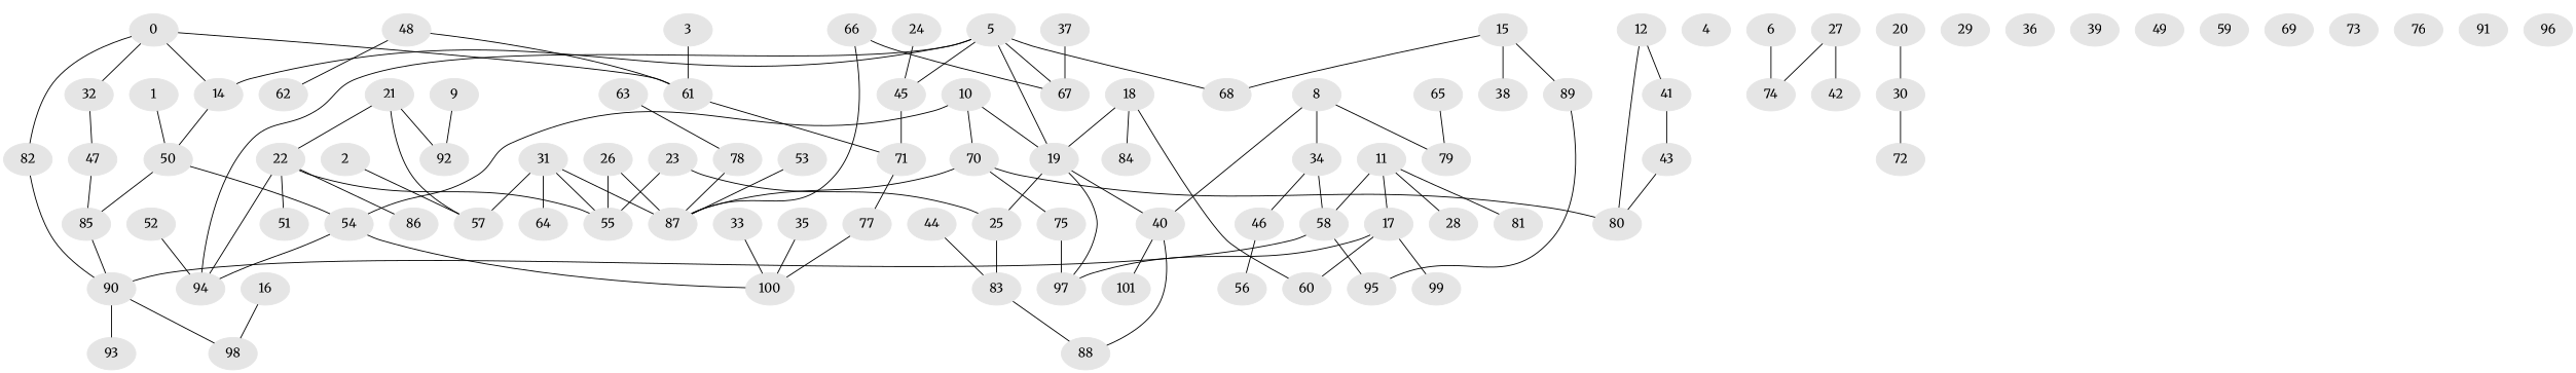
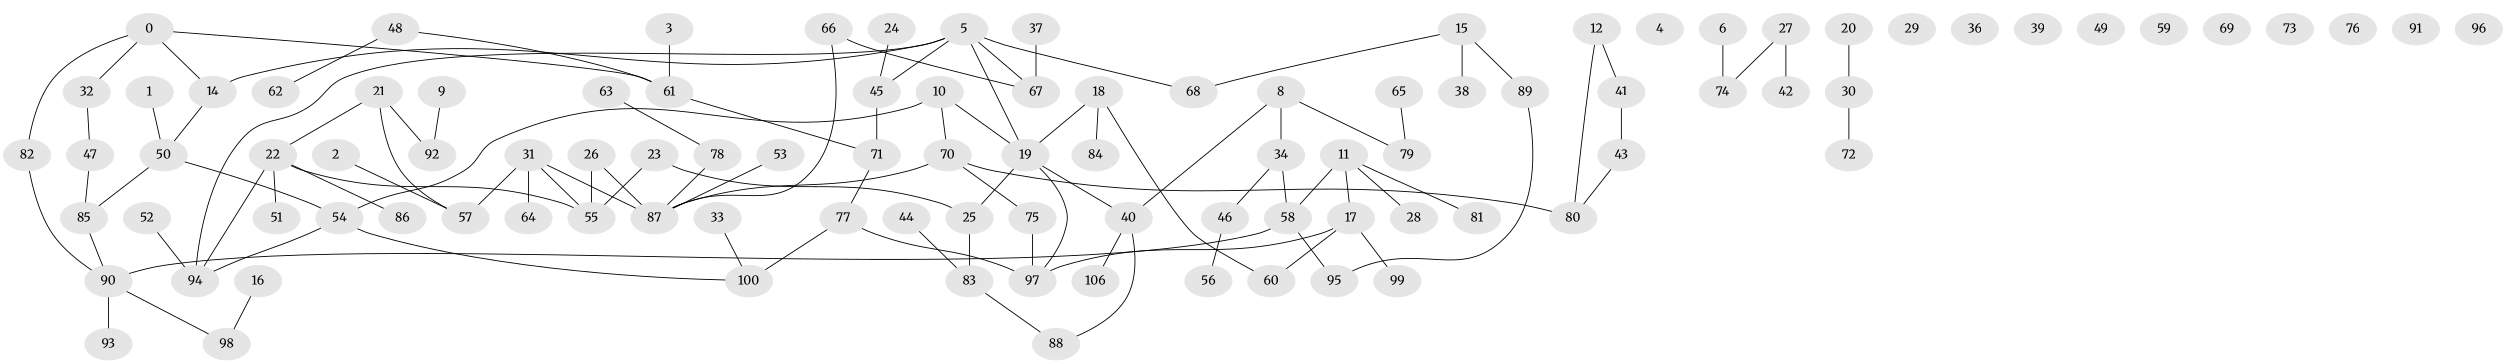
  graph {
    fontname=Merriweather
    node [color=gray90 fontname=Merriweather style=filled]
    edge [fontname=Merriweather]
    1
    50
    54
    85
    2
    57
    3
    61
    71
    4
    5
    14
    19
    45
    67
    68
    94
    40
    97
    25
    6
    74
    n23 [label=0]
    32
    82
    47
    90
    8
    34
    79
    58
    46
    88
-   101
+   101 [label=106]
    9
    92
    10
    70
    100
    80
    87
    75
    11
    17
    28
    81
    60
    99
    95
    12
    41
    43
    37
    15
    38
    89
    16
    98
    18
    84
    83
    20
    30
    72
    21
    22
    51
    55
    86
    23
    24
    26
    27
    42
    29
    31
    64
    33
    56
-   35
    36
    39
    44
    48
    62
    49
    52
    53
    93
    59
    77
    63
    78
    65
    66
    69
    73
    76
    91
    96
    1 -- 50
    50 -- 54
    50 -- 85
    54 -- 94
    54 -- 100
    85 -- 90
    2 -- 57
    3 -- 61
    61 -- 71
    71 -- 77
    5 -- 14
    5 -- 19
    5 -- 45
    5 -- 67
    5 -- 68
    5 -- 94
    14 -- 50
    19 -- 40
    19 -- 97
    19 -- 25
    45 -- 71
    40 -- 88
    40 -- 101
    25 -- 83
    6 -- 74
    n23 -- 61
    n23 -- 14
    n23 -- 32
    n23 -- 82
    32 -- 47
    82 -- 90
    47 -- 85
    90 -- 98
    90 -- 93
    8 -- 40
    8 -- 34
    8 -- 79
    34 -- 58
    34 -- 46
    58 -- 90
    58 -- 95
    46 -- 56
    9 -- 92
    10 -- 54
    10 -- 19
    10 -- 70
    70 -- 80
    70 -- 87
    70 -- 75
    75 -- 97
    11 -- 58
    11 -- 17
    11 -- 28
    11 -- 81
    17 -- 97
    17 -- 60
    17 -- 99
    12 -- 80
    12 -- 41
    41 -- 43
    43 -- 80
    37 -- 67
    15 -- 68
    15 -- 38
    15 -- 89
    89 -- 95
    16 -- 98
    18 -- 19
    18 -- 60
    18 -- 84
    83 -- 88
    20 -- 30
    30 -- 72
    21 -- 57
    21 -- 92
    21 -- 22
    22 -- 94
    22 -- 51
    22 -- 55
    22 -- 86
    23 -- 25
    23 -- 55
    24 -- 45
    26 -- 87
    26 -- 55
    27 -- 74
    27 -- 42
    31 -- 57
    31 -- 87
    31 -- 55
    31 -- 64
    33 -- 100
-   35 -- 100
    44 -- 83
    48 -- 61
    48 -- 62
    52 -- 94
    53 -- 87
+   77 -- 97
    77 -- 100
    63 -- 78
    78 -- 87
    65 -- 79
    66 -- 67
    66 -- 87
  }
